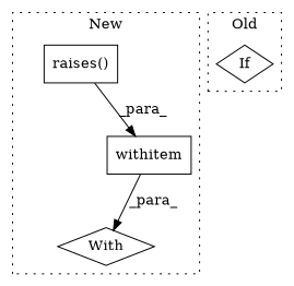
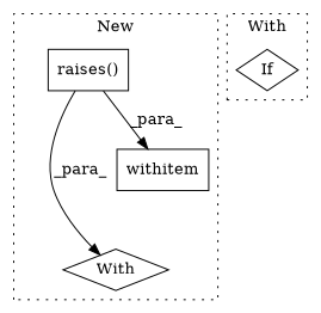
  digraph {
    node [shape=box]
    n1 [a=75 l="14,1" label="raises()" s="9912,9935"]
    n2 [a=39 l="5,36" label=With s="9907,9918" shape=diamond]
    n3 [a=49 l=6 label=withitem s=9912]
    n4 [a=96 l=0 label=If s=9848 shape=diamond]
    subgraph cluster_1 {
      label=New
      style=dotted
      n1
      n2
      n3
    }
    subgraph cluster_2 {
-     label=Old
+     label=With
      style=dotted
      n4
    }
    n1 -> n3 [label=_para_]
-   n3 -> n2 [label=_para_]
+   n1 -> n2 [label=_para_]
  }
